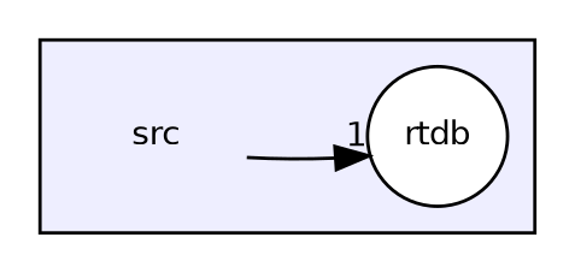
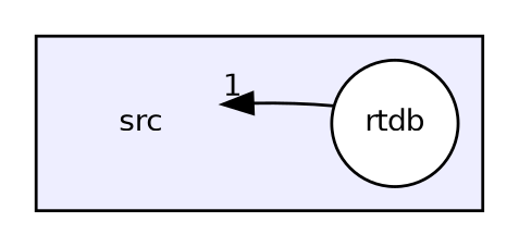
  digraph {
    compound=true
    rankdir=LR
    node [fontname=Helvetica fontsize=10]
    n1 [label=src shape=plaintext]
    n2 [fillcolor=white label=rtdb shape=circle style=filled]
    subgraph cluster_1 {
      bgcolor="#eeeeff"
      pencolor=black
      n1
      n2
    }
-   n1 -> n2 [headlabel=1 labeldistance=1.5 labelfontname=Helvetica labelfontsize=10 style=solid arrowhead=normal]
+   n2 -> n1 [headlabel=1 labeldistance=1.5 labelfontname=Helvetica labelfontsize=10 style=solid arrowhead=normal]
  }
